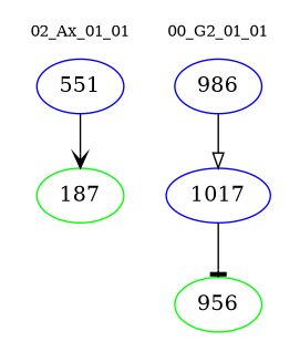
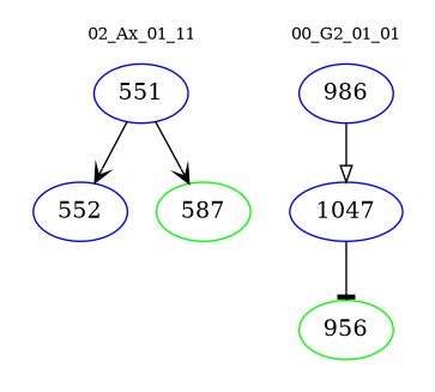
  digraph {
    node [color=blue]
    edge [arrowhead=vee color=black]
    n1 [label=551]
-   n3 [color=green label=187]
+   n2 [label=552]
+   n3 [color=green label=587]
    n4 [label=986]
    n5 [color=green label=956]
-   n6 [label=1017]
+   n6 [label=1047]
    subgraph cluster_1 {
      color=white
      fontsize=10
-     label="02_Ax_01_01"
+     label="02_Ax_01_11"
      n1
+     n2
      n3
    }
    subgraph cluster_2 {
      color=white
      fontsize=10
      label="00_G2_01_01"
      n4
      n5
      n6
    }
+   n1 -> n2
    n1 -> n3
    n4 -> n6 [arrowhead=onormal]
    n6 -> n5 [arrowhead=tee]
  }
